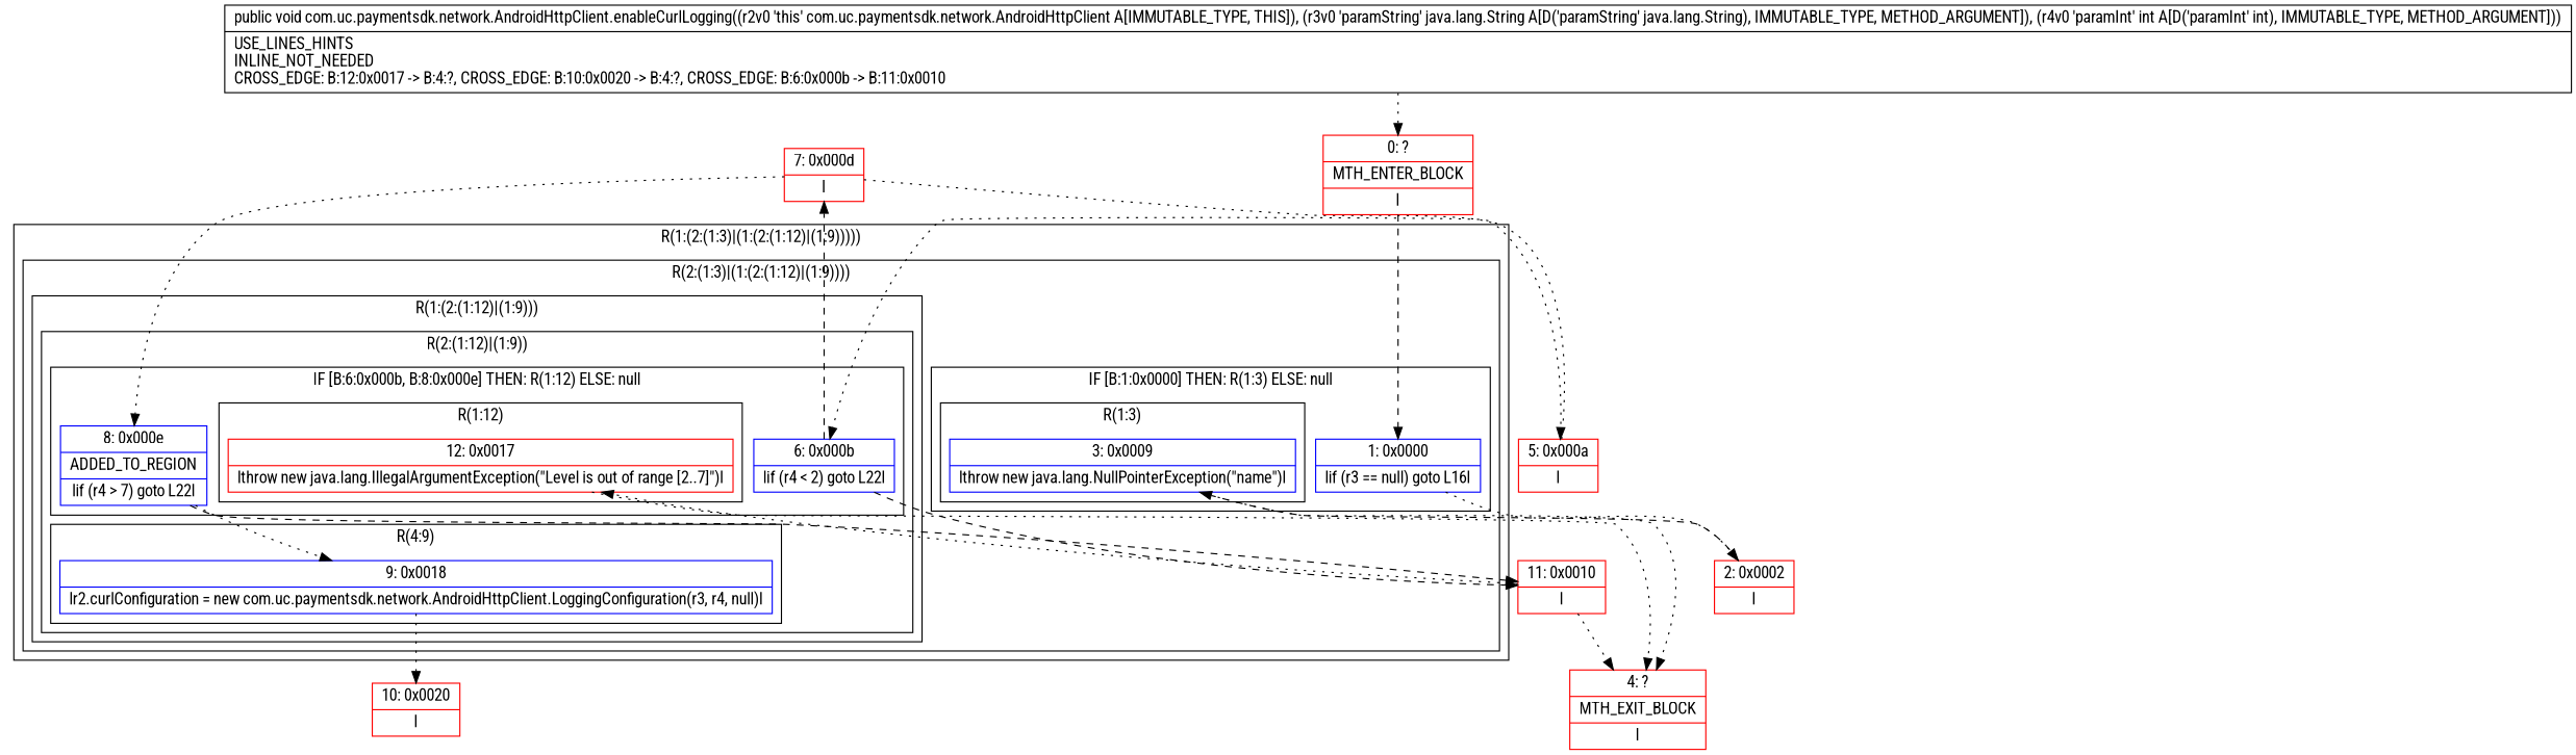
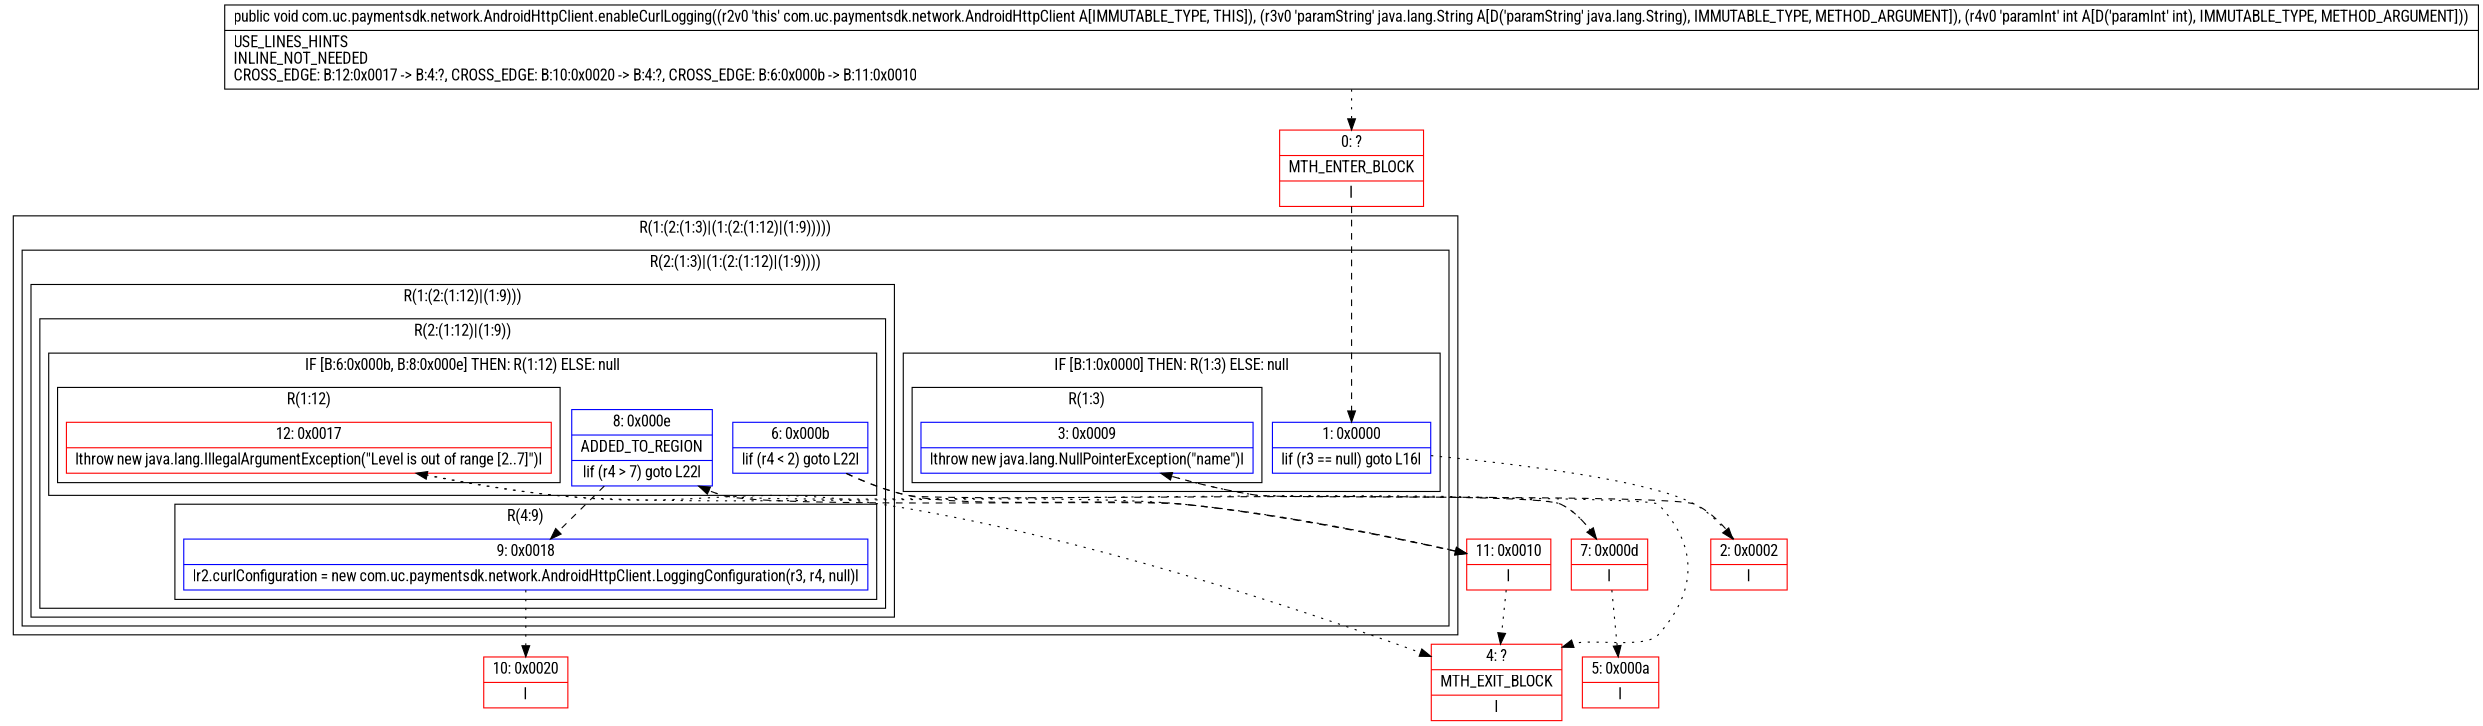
  digraph {
    fontname="Roboto Condensed"
    node [color=red fontname="Roboto Condensed" shape=record]
    edge [fontname="Roboto Condensed" style=dotted]
    n1 [color=blue label="{3\:\ 0x0009|lthrow new java.lang.NullPointerException(\"name\")l}"]
    n2 [color=blue label="{1\:\ 0x0000|lif (r3 == null) goto L16l}"]
    n3 [label="{12\:\ 0x0017|lthrow new java.lang.IllegalArgumentException(\"Level is out of range [2..7]\")l}"]
    n4 [color=blue label="{6\:\ 0x000b|lif (r4 \< 2) goto L22l}"]
    n5 [color=blue label="{8\:\ 0x000e|ADDED_TO_REGION\l|lif (r4 \> 7) goto L22l}"]
    n6 [color=blue label="{9\:\ 0x0018|lr2.curlConfiguration = new com.uc.paymentsdk.network.AndroidHttpClient.LoggingConfiguration(r3, r4, null)l}"]
    n7 [label="{4\:\ ?|MTH_EXIT_BLOCK\l|l}"]
    n8 [label="{2\:\ 0x0002|l}"]
    n9 [label="{7\:\ 0x000d|l}"]
    n10 [label="{11\:\ 0x0010|l}"]
    n11 [label="{10\:\ 0x0020|l}"]
    n12 [label="{5\:\ 0x000a|l}"]
    n13 [label="{0\:\ ?|MTH_ENTER_BLOCK\l|l}"]
    n14 [label="{public void com.uc.paymentsdk.network.AndroidHttpClient.enableCurlLogging((r2v0 'this' com.uc.paymentsdk.network.AndroidHttpClient A[IMMUTABLE_TYPE, THIS]), (r3v0 'paramString' java.lang.String A[D('paramString' java.lang.String), IMMUTABLE_TYPE, METHOD_ARGUMENT]), (r4v0 'paramInt' int A[D('paramInt' int), IMMUTABLE_TYPE, METHOD_ARGUMENT]))  | USE_LINES_HINTS\lINLINE_NOT_NEEDED\lCROSS_EDGE: B:12:0x0017 \-\> B:4:?, CROSS_EDGE: B:10:0x0020 \-\> B:4:?, CROSS_EDGE: B:6:0x000b \-\> B:11:0x0010\l}" color=""]
    subgraph cluster_1 {
      label="R(1:(2:(1:3)|(1:(2:(1:12)|(1:9)))))"
      subgraph cluster_2 {
        label="R(2:(1:3)|(1:(2:(1:12)|(1:9))))"
        subgraph cluster_3 {
          label="IF [B:1:0x0000] THEN: R(1:3) ELSE: null"
          n2
          subgraph cluster_4 {
            label="R(1:3)"
            n1
          }
        }
        subgraph cluster_5 {
          label="R(1:(2:(1:12)|(1:9)))"
          subgraph cluster_6 {
            label="R(2:(1:12)|(1:9))"
            subgraph cluster_7 {
              label="IF [B:6:0x000b, B:8:0x000e] THEN: R(1:12) ELSE: null"
              n4
              n5
              subgraph cluster_8 {
                label="R(1:12)"
                n3
              }
            }
            subgraph cluster_9 {
              label="R(4:9)"
              n6
            }
          }
        }
      }
    }
    n1 -> n7
    n2 -> n8
    n3 -> n7
    n4 -> n9 [style=dashed]
    n4 -> n10 [style=dashed]
-   n5 -> n6
+   n5 -> n6 [style=dashed]
    n5 -> n10 [style=dashed]
    n6 -> n11
    n8 -> n1 [style=dashed]
    n9 -> n5
    n9 -> n12
    n10 -> n3
    n10 -> n7
-   n12 -> n4
    n13 -> n2 [style=dashed]
    n14 -> n13
  }
